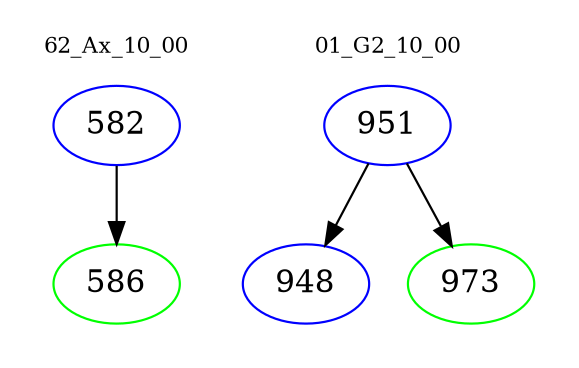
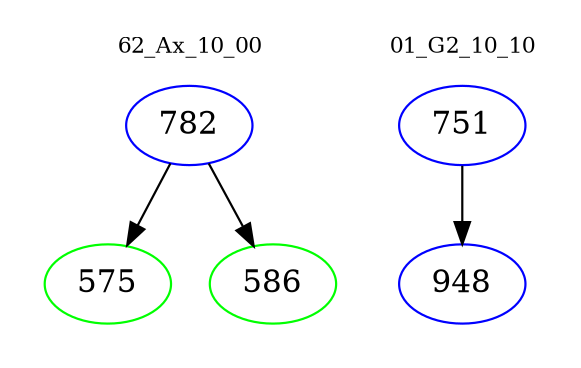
  digraph {
    node [color=blue]
    edge [color=black]
-   n1 [label=582]
+   n1 [label=782]
+   n2 [color=green label=575]
    n3 [color=green label=586]
-   n4 [label=951]
+   n4 [label=751]
    n5 [label=948]
-   n6 [color=green label=973]
    subgraph cluster_1 {
      color=white
      fontsize=10
      label="62_Ax_10_00"
      n1
+     n2
      n3
    }
    subgraph cluster_2 {
      color=white
      fontsize=10
-     label="01_G2_10_00"
+     label="01_G2_10_10"
      n4
      n5
-     n6
    }
+   n1 -> n2
    n1 -> n3
    n4 -> n5
-   n4 -> n6
  }
